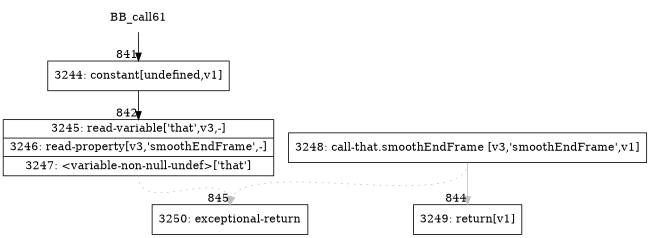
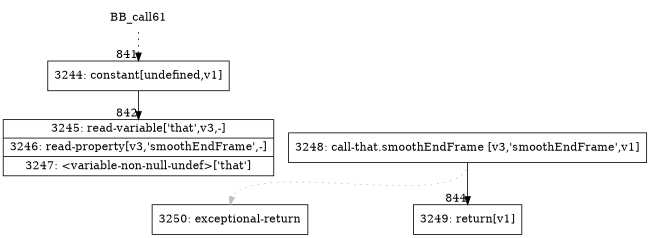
  digraph {
    rankdir=TD
    node [shape=record]
    edge [headport=n style=dotted tailport=s]
    n1 [label=BB_call61 shape=none]
    n2 [label="{3244: constant[undefined,v1]}"]
    n3 [label="{3245: read-variable['that',v3,-]|3246: read-property[v3,'smoothEndFrame',-]|3247: \<variable-non-null-undef\>['that']}"]
    n4 [label="{3250: exceptional-return}"]
    n5 [label="{3248: call-that.smoothEndFrame [v3,'smoothEndFrame',v1]}"]
    n6 [label="{3249: return[v1]}"]
-   n1 -> n2 [headlabel="    841" style=solid]
+   n1 -> n2 [headlabel="    841"]
    n2 -> n3 [headlabel="      842" style=solid]
-   n3 -> n4 [color=gray headlabel="      845"]
    n5 -> n4 [color=gray]
-   n5 -> n6 [headlabel="      844" style=solid color=gray]
+   n5 -> n6 [headlabel="      844" style=solid]
  }
